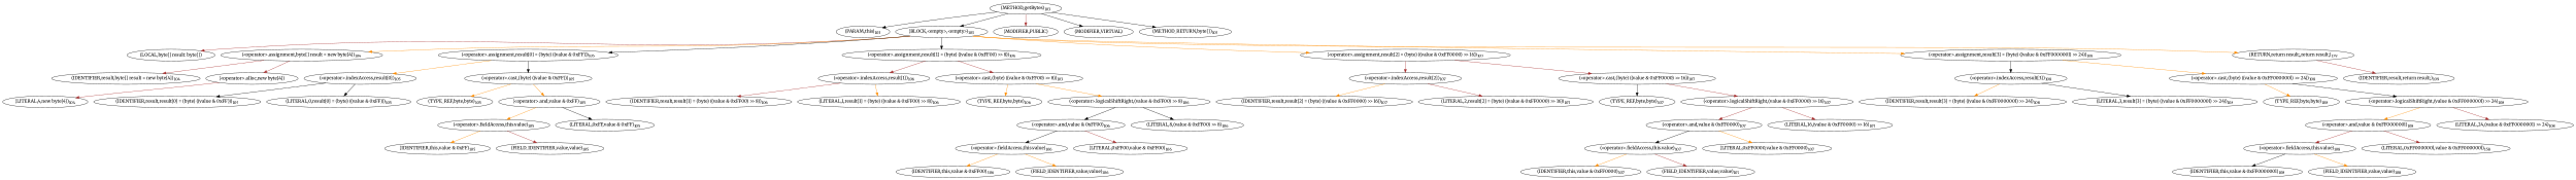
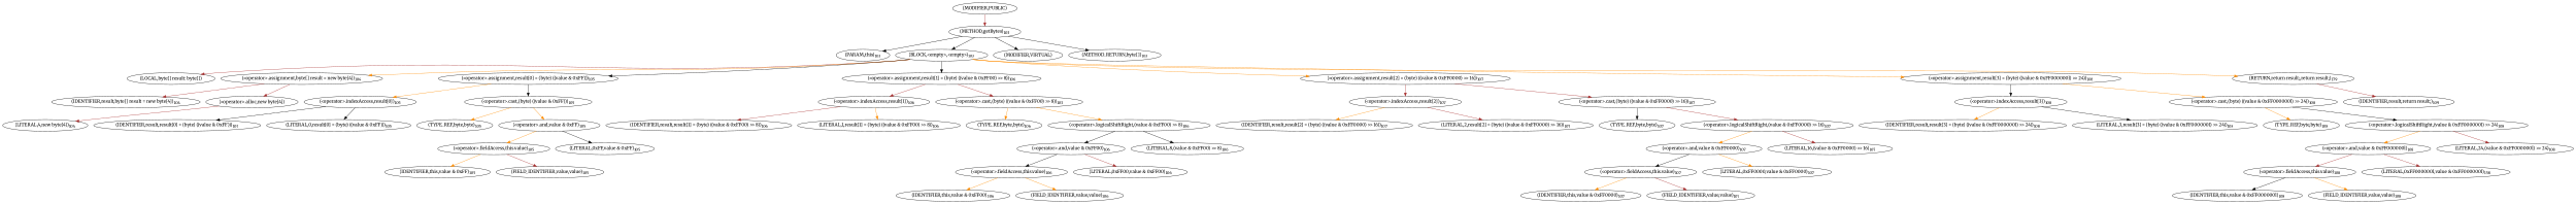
  digraph {
    fontname=Merriweather
    node [fontname=Merriweather]
    edge [color=darkorange fontname=Merriweather]
    n1 [label=<(METHOD,getBytes)<SUB>103</SUB>>]
    n2 [label=<(PARAM,this)<SUB>103</SUB>>]
    n3 [label=<(BLOCK,&lt;empty&gt;,&lt;empty&gt;)<SUB>103</SUB>>]
    n4 [label=<(MODIFIER,PUBLIC)>]
    n5 [label=<(MODIFIER,VIRTUAL)>]
    n6 [label=<(METHOD_RETURN,byte[])<SUB>103</SUB>>]
    n7 [label=<(LOCAL,byte[] result: byte[])>]
    n8 [label=<(&lt;operator&gt;.assignment,byte[] result = new byte[4])<SUB>104</SUB>>]
    n9 [label=<(&lt;operator&gt;.assignment,result[0] = (byte) ((value &amp; 0xFF)))<SUB>105</SUB>>]
    n10 [label=<(&lt;operator&gt;.assignment,result[1] = (byte) ((value &amp; 0xFF00) &gt;&gt; 8))<SUB>106</SUB>>]
    n11 [label=<(&lt;operator&gt;.assignment,result[2] = (byte) ((value &amp; 0xFF0000) &gt;&gt; 16))<SUB>107</SUB>>]
    n12 [label=<(&lt;operator&gt;.assignment,result[3] = (byte) ((value &amp; 0xFF000000l) &gt;&gt; 24))<SUB>108</SUB>>]
    n13 [label=<(RETURN,return result;,return result;)<SUB>179</SUB>>]
    n14 [label=<(IDENTIFIER,result,byte[] result = new byte[4])<SUB>104</SUB>>]
    n15 [label=<(&lt;operator&gt;.alloc,new byte[4])>]
    n16 [label=<(&lt;operator&gt;.indexAccess,result[0])<SUB>105</SUB>>]
    n17 [label=<(&lt;operator&gt;.cast,(byte) ((value &amp; 0xFF)))<SUB>105</SUB>>]
    n18 [label=<(&lt;operator&gt;.indexAccess,result[1])<SUB>106</SUB>>]
    n19 [label=<(&lt;operator&gt;.cast,(byte) ((value &amp; 0xFF00) &gt;&gt; 8))<SUB>103</SUB>>]
    n20 [label=<(&lt;operator&gt;.indexAccess,result[2])<SUB>107</SUB>>]
    n21 [label=<(&lt;operator&gt;.cast,(byte) ((value &amp; 0xFF0000) &gt;&gt; 16))<SUB>107</SUB>>]
    n22 [label=<(&lt;operator&gt;.indexAccess,result[3])<SUB>108</SUB>>]
    n23 [label=<(&lt;operator&gt;.cast,(byte) ((value &amp; 0xFF000000l) &gt;&gt; 24))<SUB>108</SUB>>]
    n24 [label=<(IDENTIFIER,result,return result;)<SUB>109</SUB>>]
    n25 [label=<(LITERAL,4,new byte[4])<SUB>104</SUB>>]
    n26 [label=<(IDENTIFIER,result,result[0] = (byte) ((value &amp; 0xFF)))<SUB>105</SUB>>]
    n27 [label=<(LITERAL,0,result[0] = (byte) ((value &amp; 0xFF)))<SUB>105</SUB>>]
    n28 [label=<(TYPE_REF,byte,byte)<SUB>105</SUB>>]
    n29 [label=<(&lt;operator&gt;.and,value &amp; 0xFF)<SUB>105</SUB>>]
    n30 [label=<(&lt;operator&gt;.fieldAccess,this.value)<SUB>105</SUB>>]
    n31 [label=<(LITERAL,0xFF,value &amp; 0xFF)<SUB>105</SUB>>]
    n32 [label=<(IDENTIFIER,this,value &amp; 0xFF)<SUB>105</SUB>>]
    n33 [label=<(FIELD_IDENTIFIER,value,value)<SUB>105</SUB>>]
    n34 [label=<(IDENTIFIER,result,result[1] = (byte) ((value &amp; 0xFF00) &gt;&gt; 8))<SUB>106</SUB>>]
    n35 [label=<(LITERAL,1,result[1] = (byte) ((value &amp; 0xFF00) &gt;&gt; 8))<SUB>106</SUB>>]
    n36 [label=<(TYPE_REF,byte,byte)<SUB>106</SUB>>]
    n37 [label=<(&lt;operator&gt;.logicalShiftRight,(value &amp; 0xFF00) &gt;&gt; 8)<SUB>106</SUB>>]
    n38 [label=<(&lt;operator&gt;.and,value &amp; 0xFF00)<SUB>106</SUB>>]
    n39 [label=<(LITERAL,8,(value &amp; 0xFF00) &gt;&gt; 8)<SUB>106</SUB>>]
    n40 [label=<(&lt;operator&gt;.fieldAccess,this.value)<SUB>106</SUB>>]
    n41 [label=<(LITERAL,0xFF00,value &amp; 0xFF00)<SUB>106</SUB>>]
    n42 [label=<(IDENTIFIER,this,value &amp; 0xFF00)<SUB>306</SUB>>]
    n43 [label=<(FIELD_IDENTIFIER,value,value)<SUB>106</SUB>>]
    n44 [label=<(IDENTIFIER,result,result[2] = (byte) ((value &amp; 0xFF0000) &gt;&gt; 16))<SUB>107</SUB>>]
    n45 [label=<(LITERAL,2,result[2] = (byte) ((value &amp; 0xFF0000) &gt;&gt; 16))<SUB>107</SUB>>]
    n46 [label=<(TYPE_REF,byte,byte)<SUB>107</SUB>>]
    n47 [label=<(&lt;operator&gt;.logicalShiftRight,(value &amp; 0xFF0000) &gt;&gt; 16)<SUB>107</SUB>>]
    n48 [label=<(&lt;operator&gt;.and,value &amp; 0xFF0000)<SUB>107</SUB>>]
    n49 [label=<(LITERAL,16,(value &amp; 0xFF0000) &gt;&gt; 16)<SUB>107</SUB>>]
    n50 [label=<(&lt;operator&gt;.fieldAccess,this.value)<SUB>107</SUB>>]
    n51 [label=<(LITERAL,0xFF0000,value &amp; 0xFF0000)<SUB>107</SUB>>]
    n52 [label=<(IDENTIFIER,this,value &amp; 0xFF0000)<SUB>107</SUB>>]
    n53 [label=<(FIELD_IDENTIFIER,value,value)<SUB>107</SUB>>]
    n54 [label=<(IDENTIFIER,result,result[3] = (byte) ((value &amp; 0xFF000000l) &gt;&gt; 24))<SUB>108</SUB>>]
    n55 [label=<(LITERAL,3,result[3] = (byte) ((value &amp; 0xFF000000l) &gt;&gt; 24))<SUB>108</SUB>>]
    n56 [label=<(TYPE_REF,byte,byte)<SUB>108</SUB>>]
    n57 [label=<(&lt;operator&gt;.logicalShiftRight,(value &amp; 0xFF000000l) &gt;&gt; 24)<SUB>108</SUB>>]
    n58 [label=<(&lt;operator&gt;.and,value &amp; 0xFF000000l)<SUB>108</SUB>>]
    n59 [label=<(LITERAL,24,(value &amp; 0xFF000000l) &gt;&gt; 24)<SUB>108</SUB>>]
    n60 [label=<(&lt;operator&gt;.fieldAccess,this.value)<SUB>108</SUB>>]
    n61 [label=<(LITERAL,0xFF000000l,value &amp; 0xFF000000l)<SUB>158</SUB>>]
    n62 [label=<(IDENTIFIER,this,value &amp; 0xFF000000l)<SUB>108</SUB>>]
    n63 [label=<(FIELD_IDENTIFIER,value,value)<SUB>108</SUB>>]
    n1 -> n2 [color=black]
    n1 -> n3 [color=black]
-   n1 -> n4 [color=brown]
+   n4 -> n1 [color=brown]
    n1 -> n5 [color=black]
    n1 -> n6 [color=black]
    n3 -> n7 [color=brown]
    n3 -> n8
    n3 -> n9 [color=black]
    n3 -> n10 [color=black]
    n3 -> n11
    n3 -> n12
    n3 -> n13
    n8 -> n14 [color=brown]
    n8 -> n15 [color=brown]
    n9 -> n16
    n9 -> n17 [color=black]
    n10 -> n18 [color=brown]
    n10 -> n19 [color=brown]
    n11 -> n20 [color=brown]
    n11 -> n21 [color=brown]
    n12 -> n22 [color=black]
    n12 -> n23
    n13 -> n24 [color=brown]
    n15 -> n25 [color=brown]
    n16 -> n26 [color=black]
    n16 -> n27 [color=black]
    n17 -> n28
    n17 -> n29
    n18 -> n34 [color=brown]
    n18 -> n35
    n19 -> n36
    n19 -> n37
    n20 -> n44
    n20 -> n45 [color=brown]
    n21 -> n46 [color=black]
    n21 -> n47 [color=brown]
    n22 -> n54
    n22 -> n55 [color=black]
    n23 -> n56
    n23 -> n57 [color=black]
    n29 -> n30
    n29 -> n31 [color=black]
    n30 -> n32
    n30 -> n33 [color=brown]
    n37 -> n38 [color=black]
    n37 -> n39 [color=black]
    n38 -> n40 [color=black]
    n38 -> n41 [color=brown]
    n40 -> n42
    n40 -> n43
-   n47 -> n48 [color=brown]
+   n47 -> n48
    n47 -> n49 [color=brown]
    n48 -> n50 [color=black]
    n48 -> n51
    n50 -> n52
    n50 -> n53 [color=brown]
    n57 -> n58
    n57 -> n59 [color=brown]
    n58 -> n60 [color=brown]
    n58 -> n61 [color=brown]
    n60 -> n62 [color=black]
    n60 -> n63
  }
